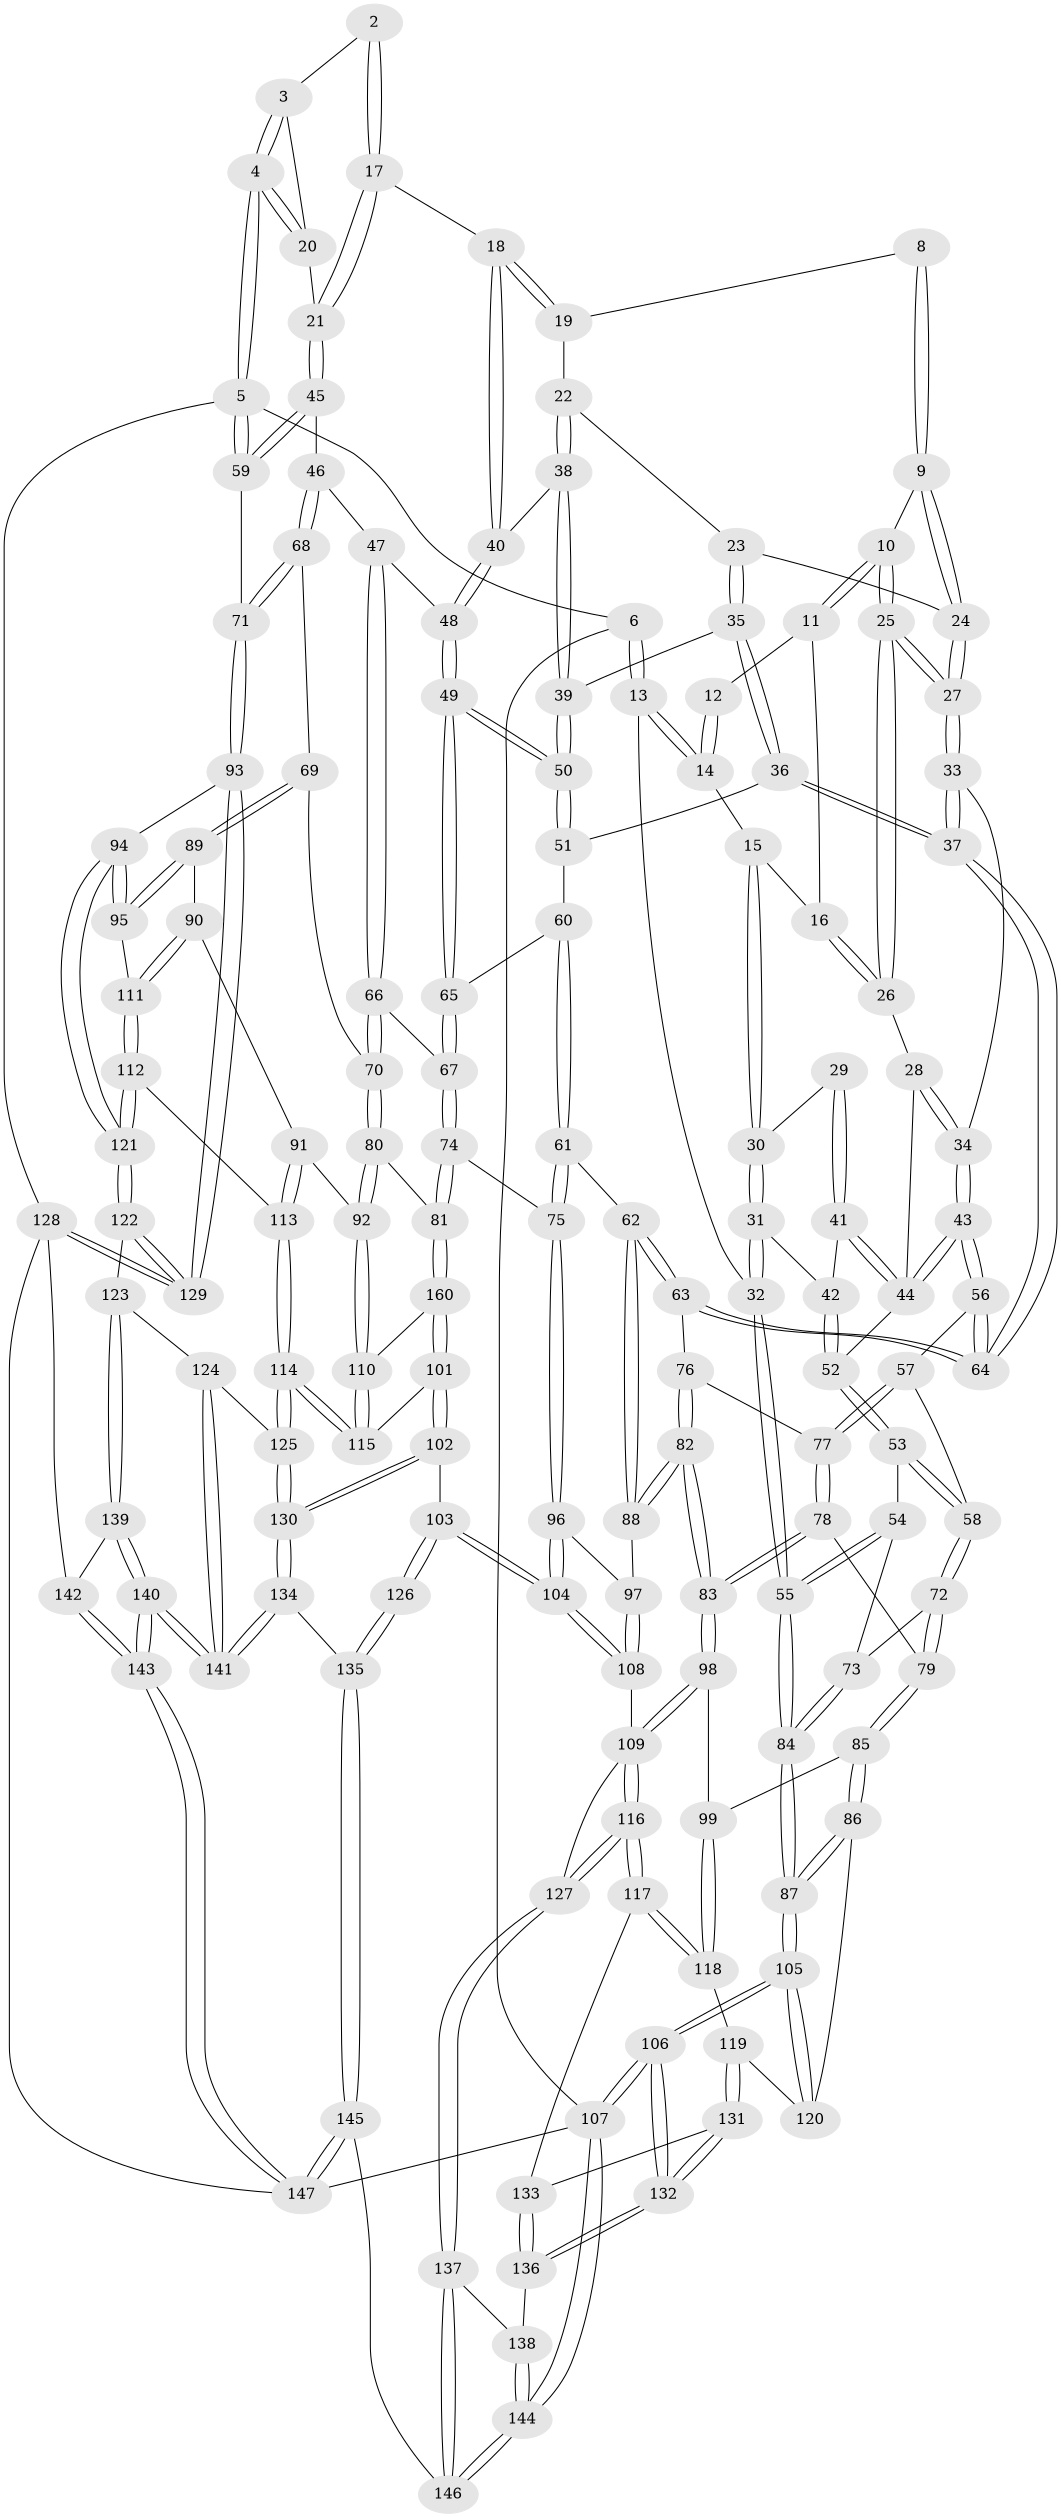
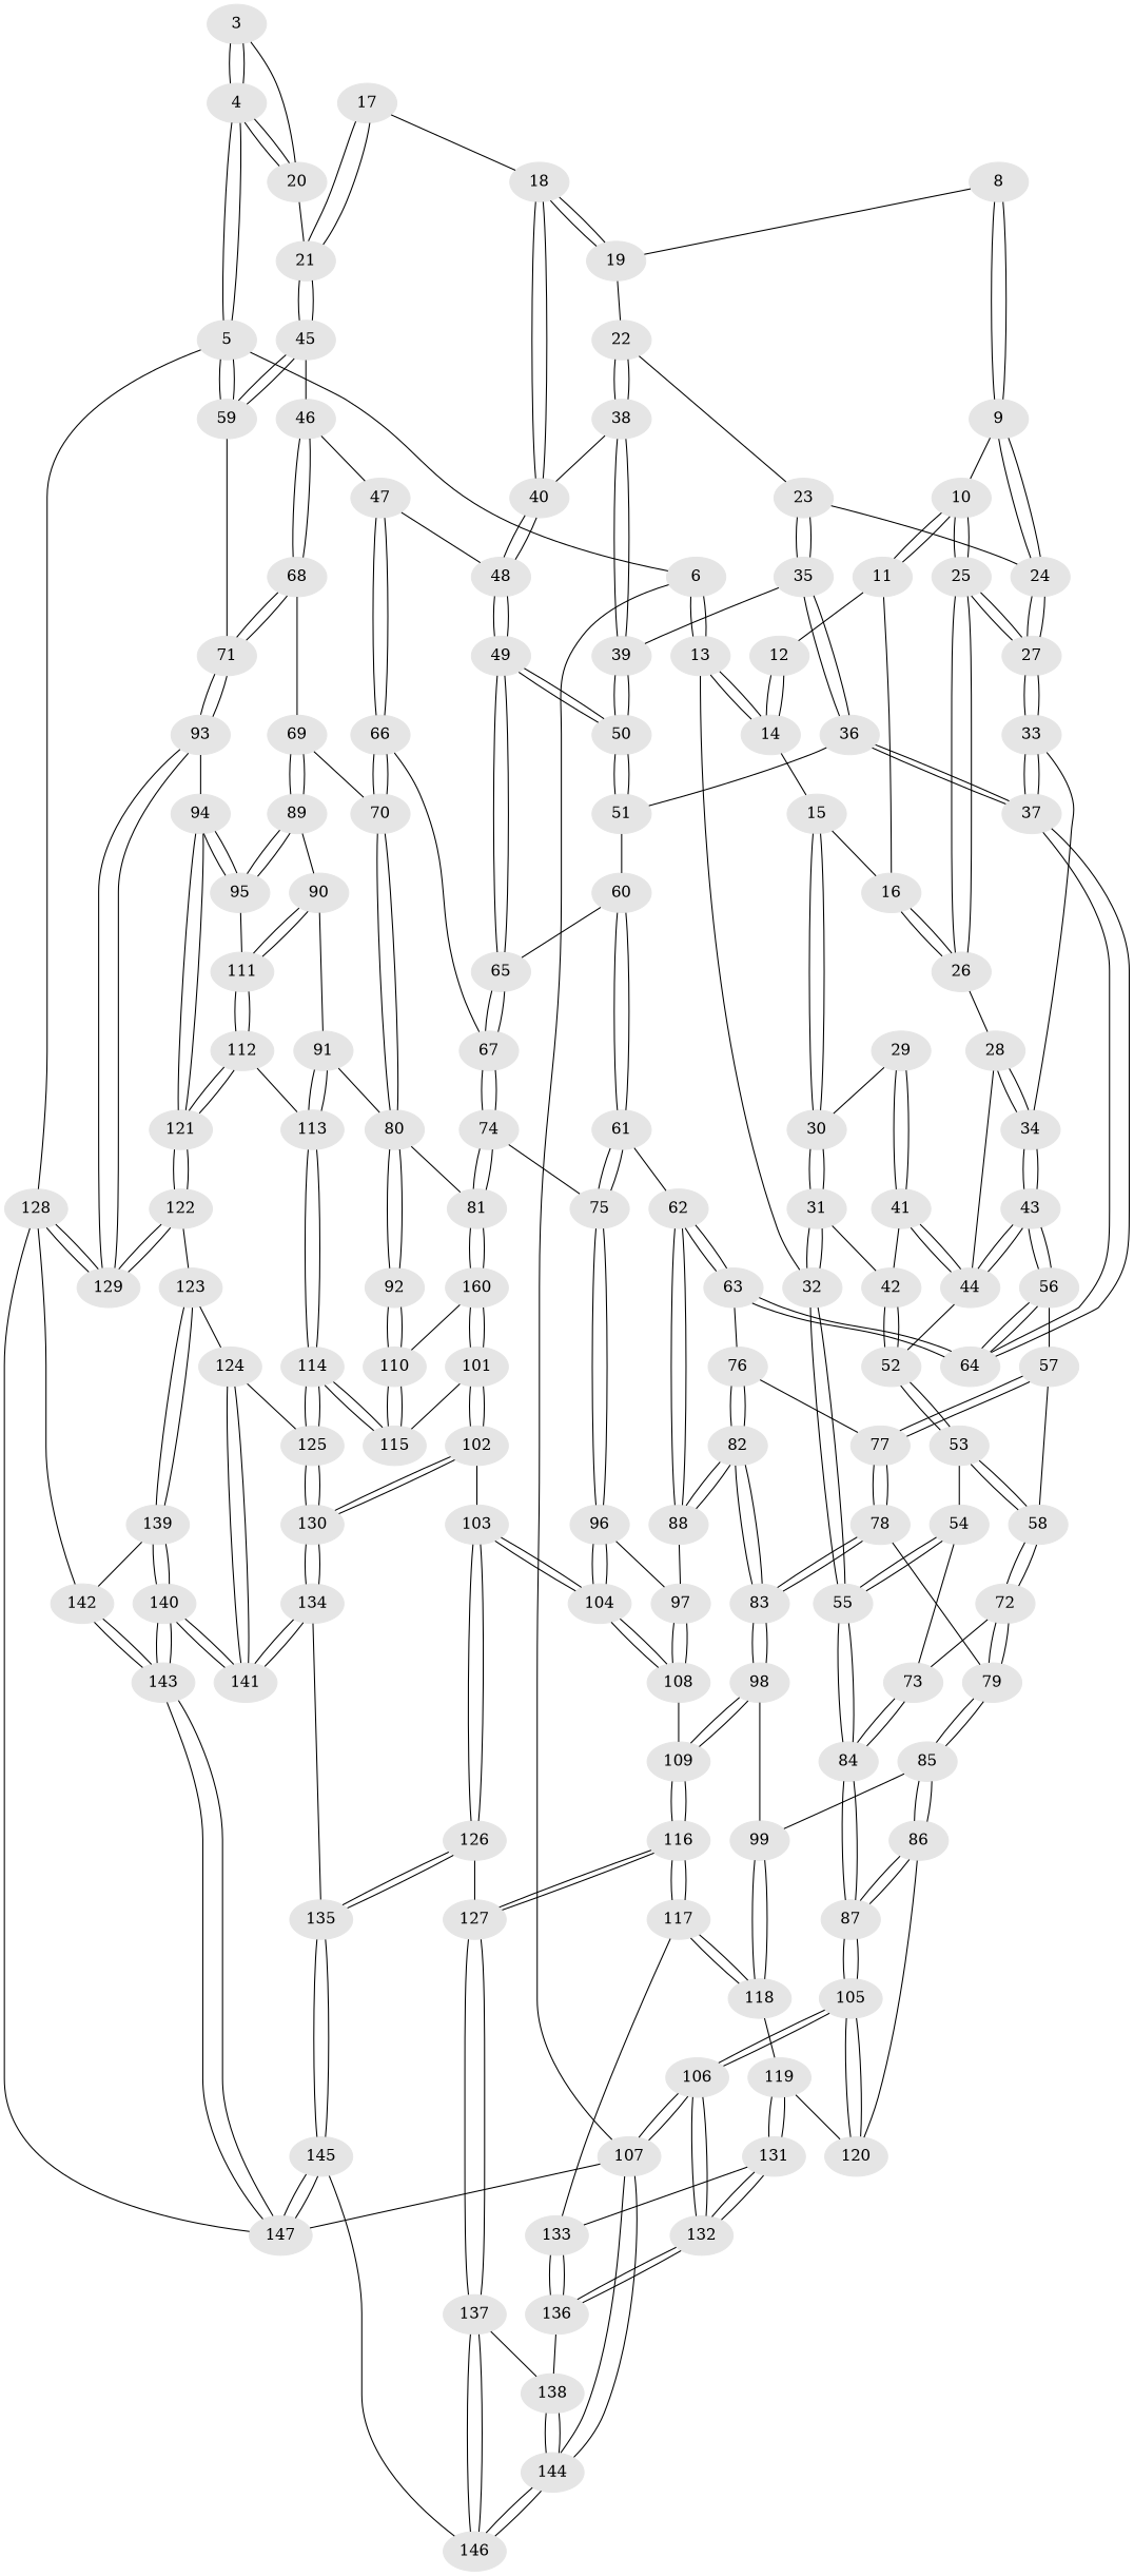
  graph {
    node [color=gray90 style=filled]
-   2
    3
    17
    8
    9
    19
    4
    20
    18
    21
    5
    6
    59
    128
    13
    107
    71
    129
    147
    142
    14
    32
    144
    12
    10
    24
    22
    11
    25
    27
    16
    26
    15
    55
    30
    31
    28
    40
    45
    48
    23
    38
    46
    35
    39
    36
    33
    34
    44
    37
    29
    41
    43
    42
    52
    84
    64
    56
    51
    50
    60
    49
    53
    57
    47
    68
    66
    69
    67
    70
    65
    61
    54
    58
    73
    72
    87
    77
    78
    79
    93
    62
    75
    63
    88
    96
    76
    97
    82
    74
    80
    81
    89
    90
    95
    92
    94
    85
    n99 [label=160]
    104
    83
    98
    86
    99
    110
    101
    109
    105
    120
    118
    106
    108
    91
    111
    113
    112
    114
    115
    121
    122
    116
    119
    102
    103
    130
    126
    134
    127
    135
    132
    136
    146
    117
    125
    133
    137
    131
    123
    124
    139
    141
    140
    145
    138
    143
-   2 -- 3
-   2 -- 17
-   2 -- 17
    3 -- 4
    3 -- 4
    3 -- 20
    17 -- 18
    17 -- 21
    17 -- 21
    8 -- 9
    8 -- 9
    8 -- 19
    9 -- 10
    9 -- 24
    9 -- 24
    19 -- 22
    4 -- 20
    4 -- 20
    4 -- 5
    4 -- 5
    20 -- 21
    18 -- 19
    18 -- 19
    18 -- 40
    18 -- 40
    21 -- 45
    21 -- 45
    5 -- 6
    5 -- 59
    5 -- 59
    5 -- 128
    6 -- 13
    6 -- 13
    6 -- 107
    59 -- 71
    128 -- 129
    128 -- 129
    128 -- 147
    128 -- 142
    13 -- 14
    13 -- 14
    13 -- 32
    107 -- 147
    107 -- 144
    107 -- 144
    71 -- 93
    71 -- 93
    142 -- 143
    142 -- 143
    14 -- 15
    32 -- 55
    32 -- 55
    144 -- 146
    144 -- 146
    12 -- 14
    12 -- 14
    10 -- 11
    10 -- 11
    10 -- 25
    10 -- 25
    24 -- 27
    24 -- 27
    22 -- 23
    22 -- 38
    22 -- 38
    11 -- 12
    11 -- 16
    25 -- 27
    25 -- 27
    25 -- 26
    25 -- 26
    27 -- 33
    27 -- 33
    16 -- 26
    16 -- 26
    26 -- 28
    15 -- 16
    15 -- 30
    15 -- 30
    55 -- 84
    55 -- 84
    30 -- 31
    30 -- 31
    31 -- 32
    31 -- 32
    31 -- 42
    28 -- 34
    28 -- 34
    28 -- 44
    40 -- 48
    40 -- 48
    45 -- 59
    45 -- 59
    45 -- 46
    48 -- 49
    48 -- 49
    23 -- 24
    23 -- 35
    23 -- 35
    38 -- 40
    38 -- 39
    38 -- 39
    46 -- 47
    46 -- 68
    46 -- 68
    35 -- 39
    35 -- 36
    35 -- 36
    39 -- 50
    39 -- 50
    36 -- 37
    36 -- 37
    36 -- 51
    33 -- 34
    33 -- 37
    33 -- 37
    34 -- 43
    34 -- 43
    44 -- 52
    37 -- 64
    37 -- 64
    29 -- 30
    29 -- 41
    29 -- 41
    41 -- 44
    41 -- 44
    41 -- 42
    43 -- 44
    43 -- 44
    43 -- 56
    43 -- 56
    42 -- 52
    42 -- 52
    52 -- 53
    52 -- 53
    84 -- 87
    84 -- 87
    56 -- 64
    56 -- 64
    56 -- 57
    51 -- 60
    50 -- 51
    50 -- 51
    60 -- 65
    60 -- 61
    60 -- 61
    49 -- 50
    49 -- 50
    49 -- 65
    49 -- 65
    53 -- 54
    53 -- 58
    53 -- 58
    57 -- 58
    57 -- 77
    57 -- 77
    47 -- 48
    47 -- 66
    47 -- 66
    68 -- 71
    68 -- 71
    68 -- 69
    66 -- 67
    66 -- 70
    66 -- 70
    69 -- 70
    69 -- 89
    69 -- 89
    67 -- 74
    67 -- 74
    70 -- 80
    70 -- 80
    65 -- 67
    65 -- 67
    61 -- 62
    61 -- 75
    61 -- 75
    54 -- 55
    54 -- 55
    54 -- 73
    58 -- 72
    58 -- 72
    73 -- 84
    73 -- 84
    72 -- 73
    72 -- 79
    72 -- 79
    87 -- 105
    87 -- 105
    77 -- 78
    77 -- 78
    78 -- 79
    78 -- 83
    78 -- 83
    79 -- 85
    79 -- 85
    93 -- 129
    93 -- 129
    93 -- 94
    62 -- 63
    62 -- 63
    62 -- 88
    62 -- 88
    75 -- 96
    75 -- 96
    63 -- 64
    63 -- 64
    63 -- 76
    88 -- 97
    96 -- 97
    96 -- 104
    96 -- 104
    76 -- 77
    76 -- 82
    76 -- 82
    97 -- 108
    97 -- 108
    82 -- 88
    82 -- 88
    82 -- 83
    82 -- 83
    74 -- 75
    74 -- 81
    74 -- 81
    80 -- 81
    80 -- 92
    80 -- 92
    81 -- n99
    81 -- n99
    89 -- 90
    89 -- 95
    89 -- 95
    90 -- 91
    90 -- 111
    90 -- 111
    95 -- 111
    92 -- 110
    92 -- 110
    94 -- 95
    94 -- 95
    94 -- 121
    94 -- 121
    85 -- 86
    85 -- 86
    85 -- 99
    n99 -- 110
    n99 -- 101
    n99 -- 101
    104 -- 108
    104 -- 108
    83 -- 98
    83 -- 98
    98 -- 99
    98 -- 109
    98 -- 109
    86 -- 87
    86 -- 87
    86 -- 120
    99 -- 118
    99 -- 118
    110 -- 115
    110 -- 115
    101 -- 115
    101 -- 102
    101 -- 102
    109 -- 116
    109 -- 116
    105 -- 120
    105 -- 120
    105 -- 106
    105 -- 106
    118 -- 119
    106 -- 107
    106 -- 107
    106 -- 132
    106 -- 132
    108 -- 109
-   91 -- 92
+   91 -- 80
    91 -- 113
    91 -- 113
    111 -- 112
    111 -- 112
    113 -- 114
    113 -- 114
    112 -- 113
    112 -- 121
    112 -- 121
    114 -- 115
    114 -- 115
    114 -- 125
    114 -- 125
    121 -- 122
    121 -- 122
    122 -- 129
    122 -- 129
    122 -- 123
    116 -- 127
    116 -- 127
    116 -- 117
    116 -- 117
    119 -- 120
    119 -- 131
    119 -- 131
    102 -- 103
    102 -- 130
    102 -- 130
    103 -- 104
    103 -- 104
    103 -- 126
    103 -- 126
    130 -- 134
    130 -- 134
-   109 -- 127
+   126 -- 127
    126 -- 135
    126 -- 135
    134 -- 135
    134 -- 141
    134 -- 141
    127 -- 137
    127 -- 137
    135 -- 145
    135 -- 145
    132 -- 136
    132 -- 136
    136 -- 138
    117 -- 118
    117 -- 118
    117 -- 133
    125 -- 130
    125 -- 130
    133 -- 136
    133 -- 136
    137 -- 146
    137 -- 146
    137 -- 138
    131 -- 132
    131 -- 132
    131 -- 133
    123 -- 124
    123 -- 139
    123 -- 139
    124 -- 125
    124 -- 141
    124 -- 141
    139 -- 142
    139 -- 140
    139 -- 140
    140 -- 141
    140 -- 141
    140 -- 143
    140 -- 143
    145 -- 147
    145 -- 147
    145 -- 146
    138 -- 144
    138 -- 144
    143 -- 147
    143 -- 147
  }
